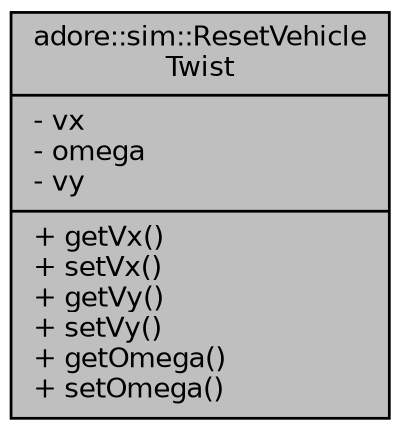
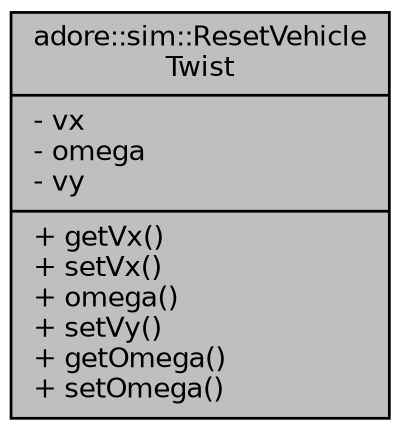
  digraph {
-   n1 [color=black fillcolor=grey75 fontcolor=black fontname=Helvetica fontsize=10 height=0.2 label="{adore::sim::ResetVehicle\lTwist\n|- vx\l- omega\l- vy\l|+ getVx()\l+ setVx()\l+ getVy()\l+ setVy()\l+ getOmega()\l+ setOmega()\l}" shape=record style=filled width=0.4]
+   n1 [color=black fillcolor=grey75 fontcolor=black fontname=Helvetica fontsize=10 height=0.2 label="{adore::sim::ResetVehicle\lTwist\n|- vx\l- omega\l- vy\l|+ getVx()\l+ setVx()\l+ omega()\l+ setVy()\l+ getOmega()\l+ setOmega()\l}" shape=record style=filled width=0.4]
  }
